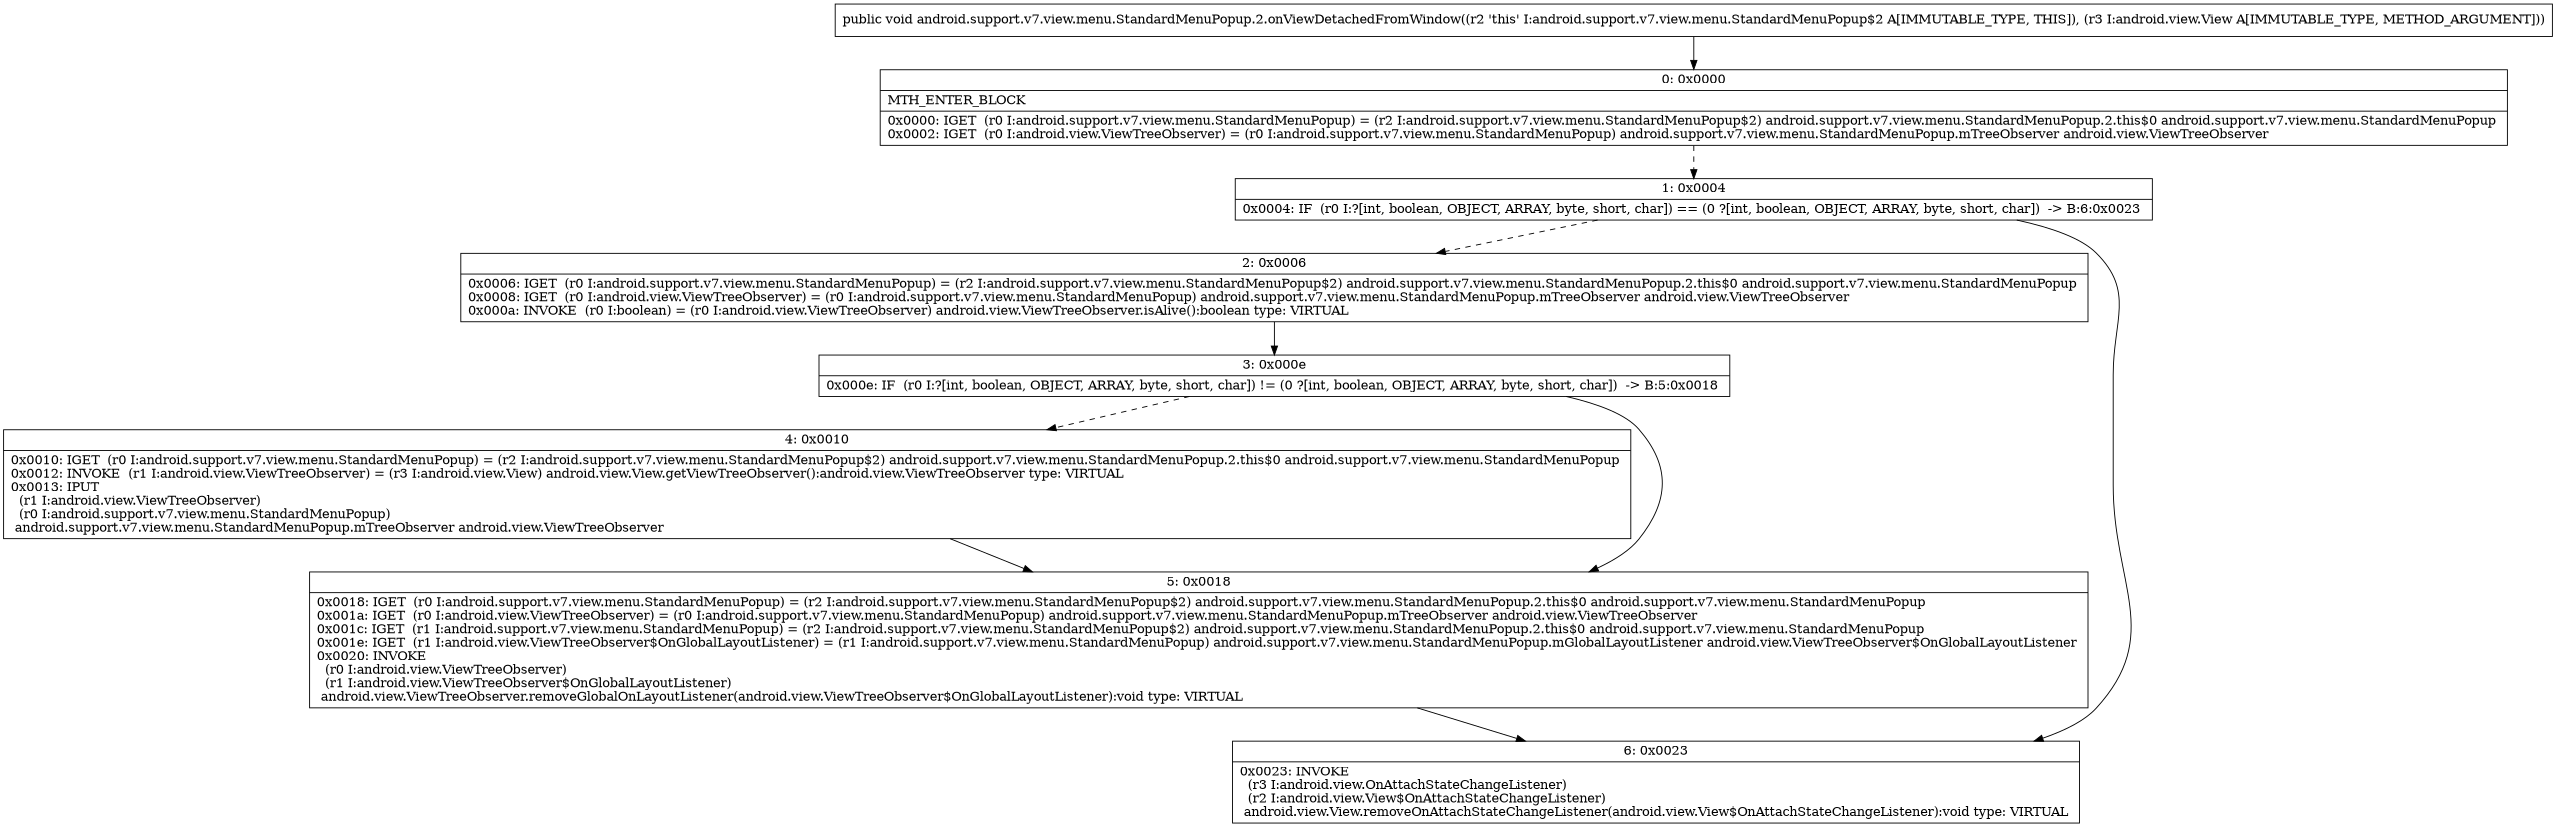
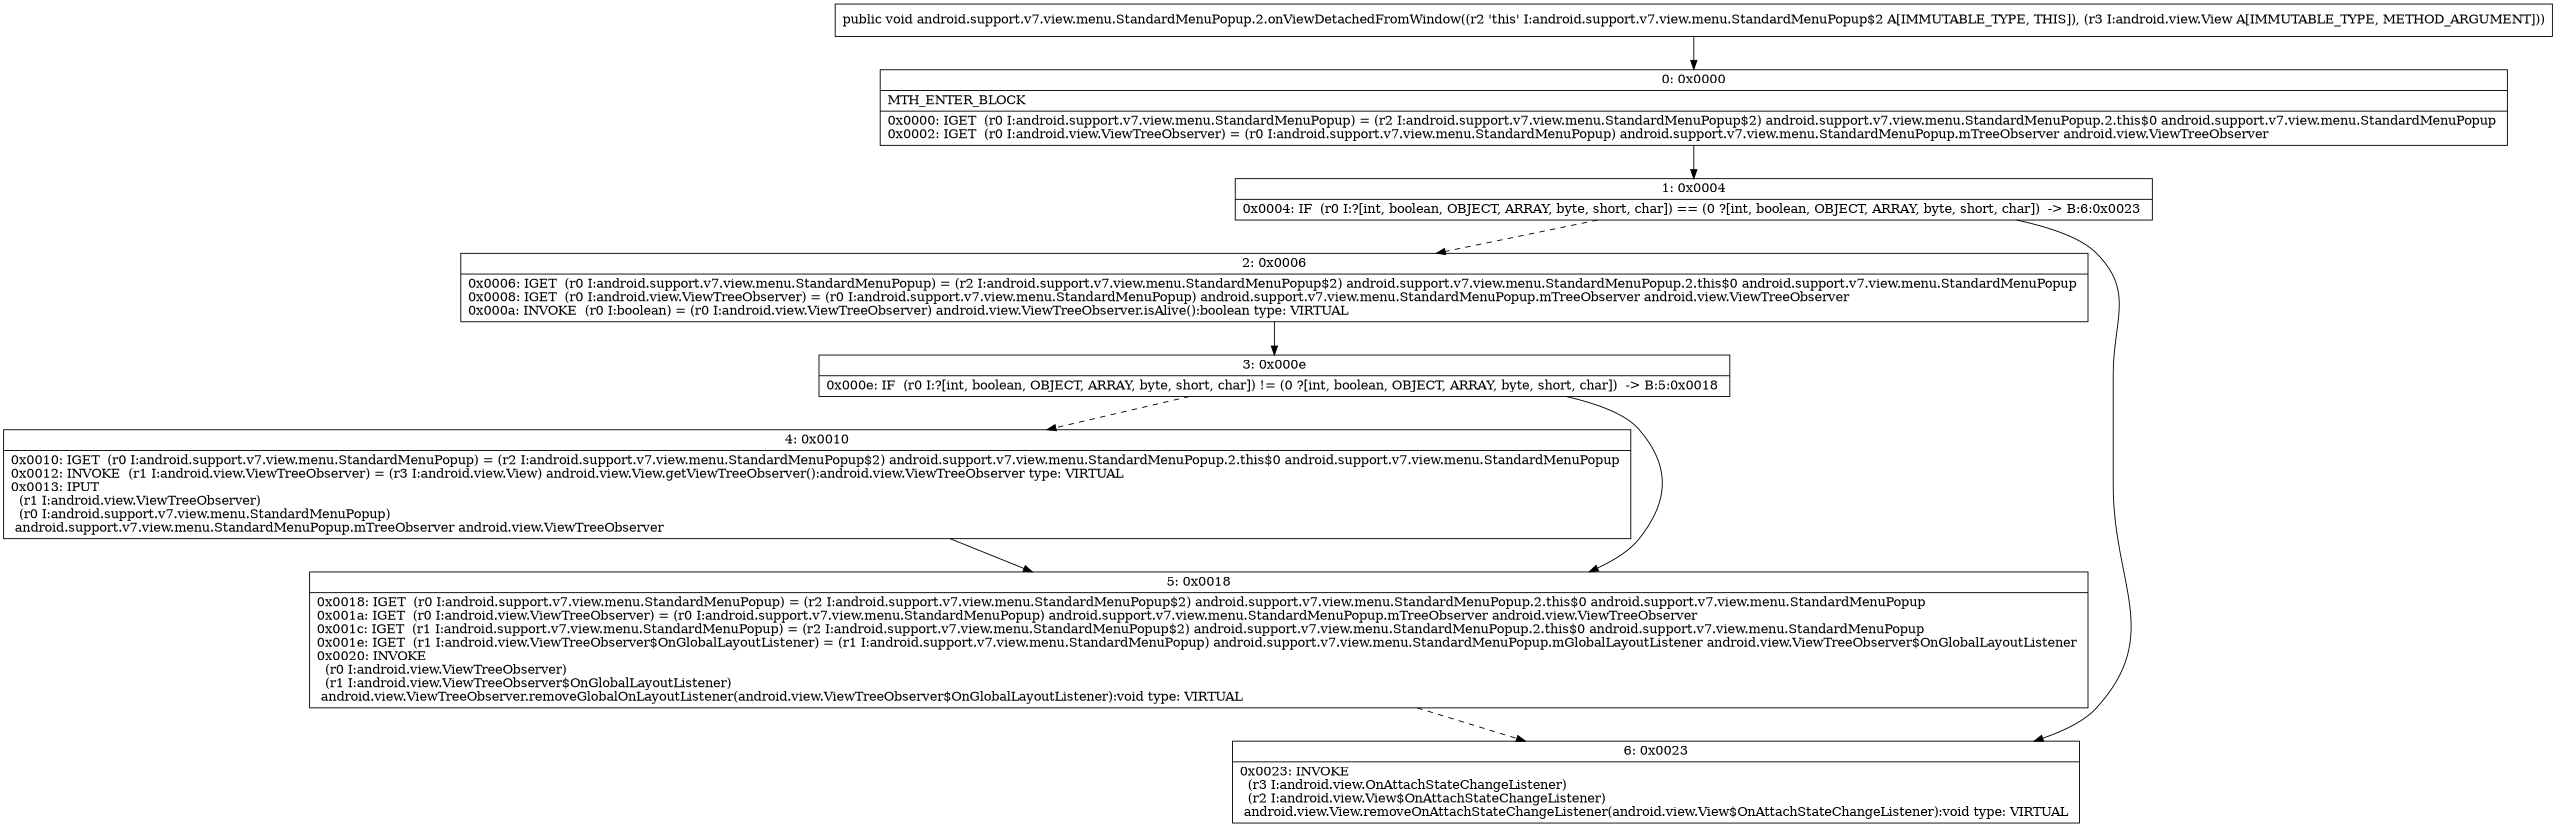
  digraph {
    node [shape=record]
    n1 [label="{0\:\ 0x0000|MTH_ENTER_BLOCK\l|0x0000: IGET  (r0 I:android.support.v7.view.menu.StandardMenuPopup) = (r2 I:android.support.v7.view.menu.StandardMenuPopup$2) android.support.v7.view.menu.StandardMenuPopup.2.this$0 android.support.v7.view.menu.StandardMenuPopup \l0x0002: IGET  (r0 I:android.view.ViewTreeObserver) = (r0 I:android.support.v7.view.menu.StandardMenuPopup) android.support.v7.view.menu.StandardMenuPopup.mTreeObserver android.view.ViewTreeObserver \l}"]
    n2 [label="{1\:\ 0x0004|0x0004: IF  (r0 I:?[int, boolean, OBJECT, ARRAY, byte, short, char]) == (0 ?[int, boolean, OBJECT, ARRAY, byte, short, char])  \-\> B:6:0x0023 \l}"]
    n3 [label="{2\:\ 0x0006|0x0006: IGET  (r0 I:android.support.v7.view.menu.StandardMenuPopup) = (r2 I:android.support.v7.view.menu.StandardMenuPopup$2) android.support.v7.view.menu.StandardMenuPopup.2.this$0 android.support.v7.view.menu.StandardMenuPopup \l0x0008: IGET  (r0 I:android.view.ViewTreeObserver) = (r0 I:android.support.v7.view.menu.StandardMenuPopup) android.support.v7.view.menu.StandardMenuPopup.mTreeObserver android.view.ViewTreeObserver \l0x000a: INVOKE  (r0 I:boolean) = (r0 I:android.view.ViewTreeObserver) android.view.ViewTreeObserver.isAlive():boolean type: VIRTUAL \l}"]
    n4 [label="{6\:\ 0x0023|0x0023: INVOKE  \l  (r3 I:android.view.OnAttachStateChangeListener)\l  (r2 I:android.view.View$OnAttachStateChangeListener)\l android.view.View.removeOnAttachStateChangeListener(android.view.View$OnAttachStateChangeListener):void type: VIRTUAL \l}"]
    n5 [label="{3\:\ 0x000e|0x000e: IF  (r0 I:?[int, boolean, OBJECT, ARRAY, byte, short, char]) != (0 ?[int, boolean, OBJECT, ARRAY, byte, short, char])  \-\> B:5:0x0018 \l}"]
    n6 [label="{4\:\ 0x0010|0x0010: IGET  (r0 I:android.support.v7.view.menu.StandardMenuPopup) = (r2 I:android.support.v7.view.menu.StandardMenuPopup$2) android.support.v7.view.menu.StandardMenuPopup.2.this$0 android.support.v7.view.menu.StandardMenuPopup \l0x0012: INVOKE  (r1 I:android.view.ViewTreeObserver) = (r3 I:android.view.View) android.view.View.getViewTreeObserver():android.view.ViewTreeObserver type: VIRTUAL \l0x0013: IPUT  \l  (r1 I:android.view.ViewTreeObserver)\l  (r0 I:android.support.v7.view.menu.StandardMenuPopup)\l android.support.v7.view.menu.StandardMenuPopup.mTreeObserver android.view.ViewTreeObserver \l}"]
    n7 [label="{5\:\ 0x0018|0x0018: IGET  (r0 I:android.support.v7.view.menu.StandardMenuPopup) = (r2 I:android.support.v7.view.menu.StandardMenuPopup$2) android.support.v7.view.menu.StandardMenuPopup.2.this$0 android.support.v7.view.menu.StandardMenuPopup \l0x001a: IGET  (r0 I:android.view.ViewTreeObserver) = (r0 I:android.support.v7.view.menu.StandardMenuPopup) android.support.v7.view.menu.StandardMenuPopup.mTreeObserver android.view.ViewTreeObserver \l0x001c: IGET  (r1 I:android.support.v7.view.menu.StandardMenuPopup) = (r2 I:android.support.v7.view.menu.StandardMenuPopup$2) android.support.v7.view.menu.StandardMenuPopup.2.this$0 android.support.v7.view.menu.StandardMenuPopup \l0x001e: IGET  (r1 I:android.view.ViewTreeObserver$OnGlobalLayoutListener) = (r1 I:android.support.v7.view.menu.StandardMenuPopup) android.support.v7.view.menu.StandardMenuPopup.mGlobalLayoutListener android.view.ViewTreeObserver$OnGlobalLayoutListener \l0x0020: INVOKE  \l  (r0 I:android.view.ViewTreeObserver)\l  (r1 I:android.view.ViewTreeObserver$OnGlobalLayoutListener)\l android.view.ViewTreeObserver.removeGlobalOnLayoutListener(android.view.ViewTreeObserver$OnGlobalLayoutListener):void type: VIRTUAL \l}"]
    n8 [label="{public void android.support.v7.view.menu.StandardMenuPopup.2.onViewDetachedFromWindow((r2 'this' I:android.support.v7.view.menu.StandardMenuPopup$2 A[IMMUTABLE_TYPE, THIS]), (r3 I:android.view.View A[IMMUTABLE_TYPE, METHOD_ARGUMENT])) }"]
-   n1 -> n2 [style=dashed]
+   n1 -> n2
    n2 -> n3 [style=dashed]
    n2 -> n4
    n3 -> n5
    n5 -> n6 [style=dashed]
    n5 -> n7
    n6 -> n7
-   n7 -> n4
+   n7 -> n4 [style=dashed]
    n8 -> n1
  }
